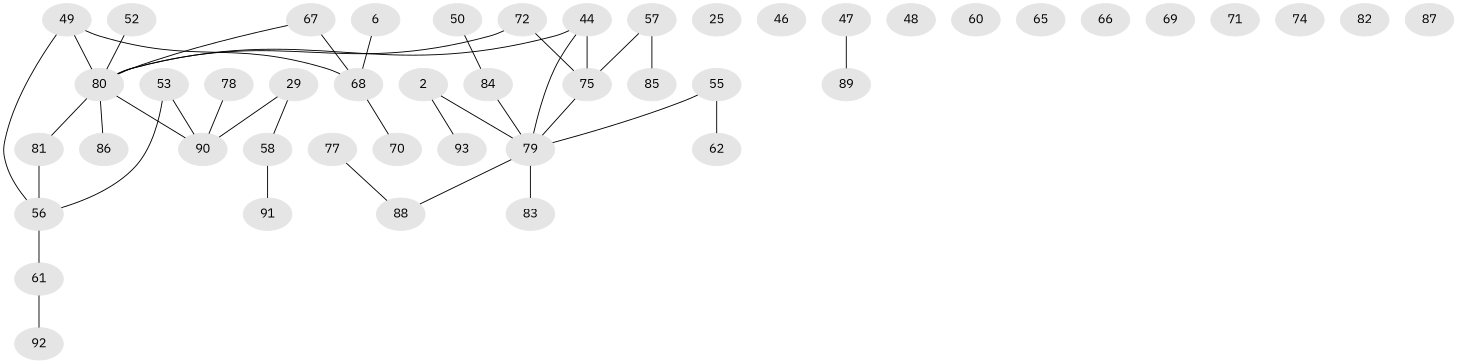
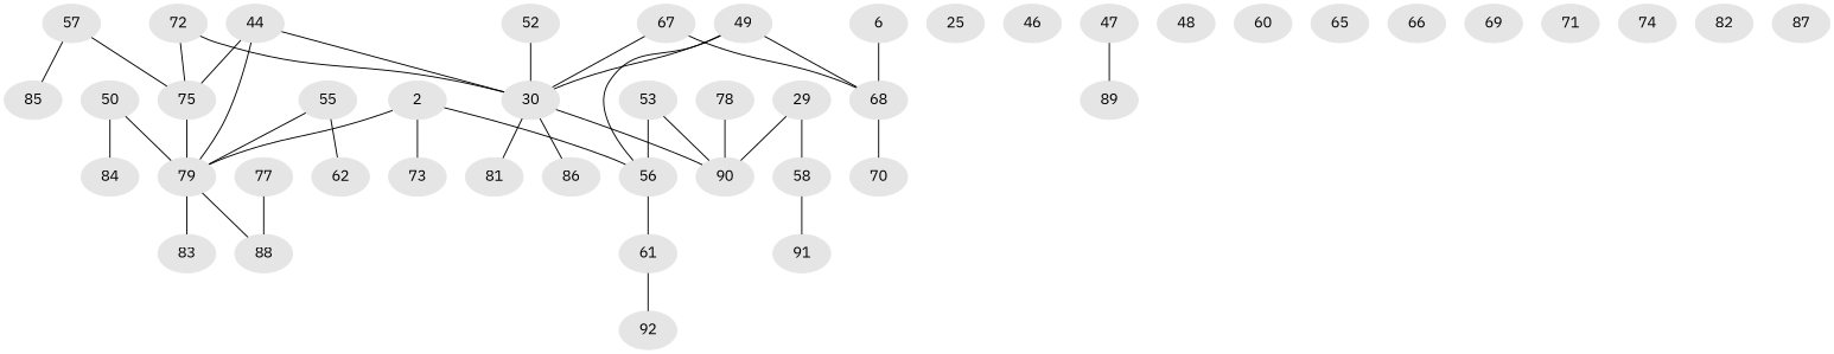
  graph {
    fontname="IBM Plex Sans"
    node [color=gray90 fontname="IBM Plex Sans" style=filled]
    edge [fontname="IBM Plex Sans"]
    56 [super="+40+27"]
    61
    2
-   73 [super="+63" label=93]
+   73 [super="+63"]
    79 [super="+23+26+38+42+76"]
    88 [super="+54"]
    83 [super="+5"]
    68 [super="+3"]
    70
    6
    25
    90 [super="+9"]
    29
    58 [super="+15"]
    44 [super="+19"]
    75
-   80 [super="+51+64+13+1+45+59"]
+   80 [super="+51+64+13+1+45+59" label=30]
    81
    86
    46
    47 [super="+30+32"]
    89
    48
    49 [super="+41+17+8+10+22+35"]
    50
    84
    52
    53 [super="+39"]
    91
    55
    62
    92
    57
    85
    60 [super="+21"]
    65
    66
    67 [super="+43+14"]
    69 [super="+16"]
    71
    72 [super="+4"]
    74
    77
    78
    82
    87
    56 -- 61
    61 -- 92
-   81 -- 56
+   2 -- 56
    2 -- 73 [weight=2]
    2 -- 79 [weight=2]
    79 -- 88
    79 -- 83
    68 -- 70
    6 -- 68
    29 -- 90
    29 -- 58
    58 -- 91
    44 -- 79
    44 -- 75 [weight=2]
    44 -- 80
    75 -- 79 [weight=2]
    80 -- 90
    80 -- 81
    80 -- 86
    47 -- 89
    49 -- 56
    49 -- 68
    49 -- 80
-   84 -- 79
+   50 -- 79
    50 -- 84
    52 -- 80
    53 -- 56
    53 -- 90 [weight=2]
    55 -- 79
    55 -- 62
    57 -- 75
    57 -- 85
    67 -- 68 [weight=2]
    67 -- 80
    72 -- 75
    72 -- 80
    77 -- 88
    78 -- 90
  }
